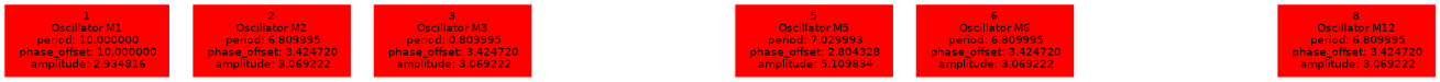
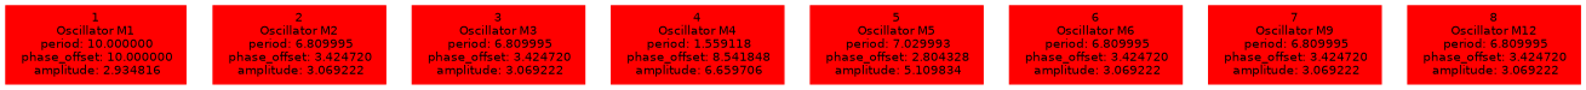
  digraph {
    forcelabels=true
    fontname="DejaVu Sans"
    node [color=red fontsize=8 shape=box style=filled fontname="DejaVu Sans"]
    n1 [label=<1<BR />Oscillator M1<BR /> period: 10.000000<BR /> phase_offset: 10.000000<BR /> amplitude: 2.934816>]
    n2 [label=<2<BR />Oscillator M2<BR /> period: 6.809995<BR /> phase_offset: 3.424720<BR /> amplitude: 3.069222>]
-   n3 [label=<3<BR />Oscillator M3<BR /> period: 0.809995<BR /> phase_offset: 3.424720<BR /> amplitude: 3.069222>]
+   n3 [label=<3<BR />Oscillator M3<BR /> period: 6.809995<BR /> phase_offset: 3.424720<BR /> amplitude: 3.069222>]
+   n4 [label=<4<BR />Oscillator M4<BR /> period: 1.559118<BR /> phase_offset: 8.541848<BR /> amplitude: 6.659706>]
    n5 [label=<5<BR />Oscillator M5<BR /> period: 7.029993<BR /> phase_offset: 2.804328<BR /> amplitude: 5.109834>]
    n6 [label=<6<BR />Oscillator M6<BR /> period: 6.809995<BR /> phase_offset: 3.424720<BR /> amplitude: 3.069222>]
+   n7 [label=<7<BR />Oscillator M9<BR /> period: 6.809995<BR /> phase_offset: 3.424720<BR /> amplitude: 3.069222>]
    n8 [label=<8<BR />Oscillator M12<BR /> period: 6.809995<BR /> phase_offset: 3.424720<BR /> amplitude: 3.069222>]
  }
